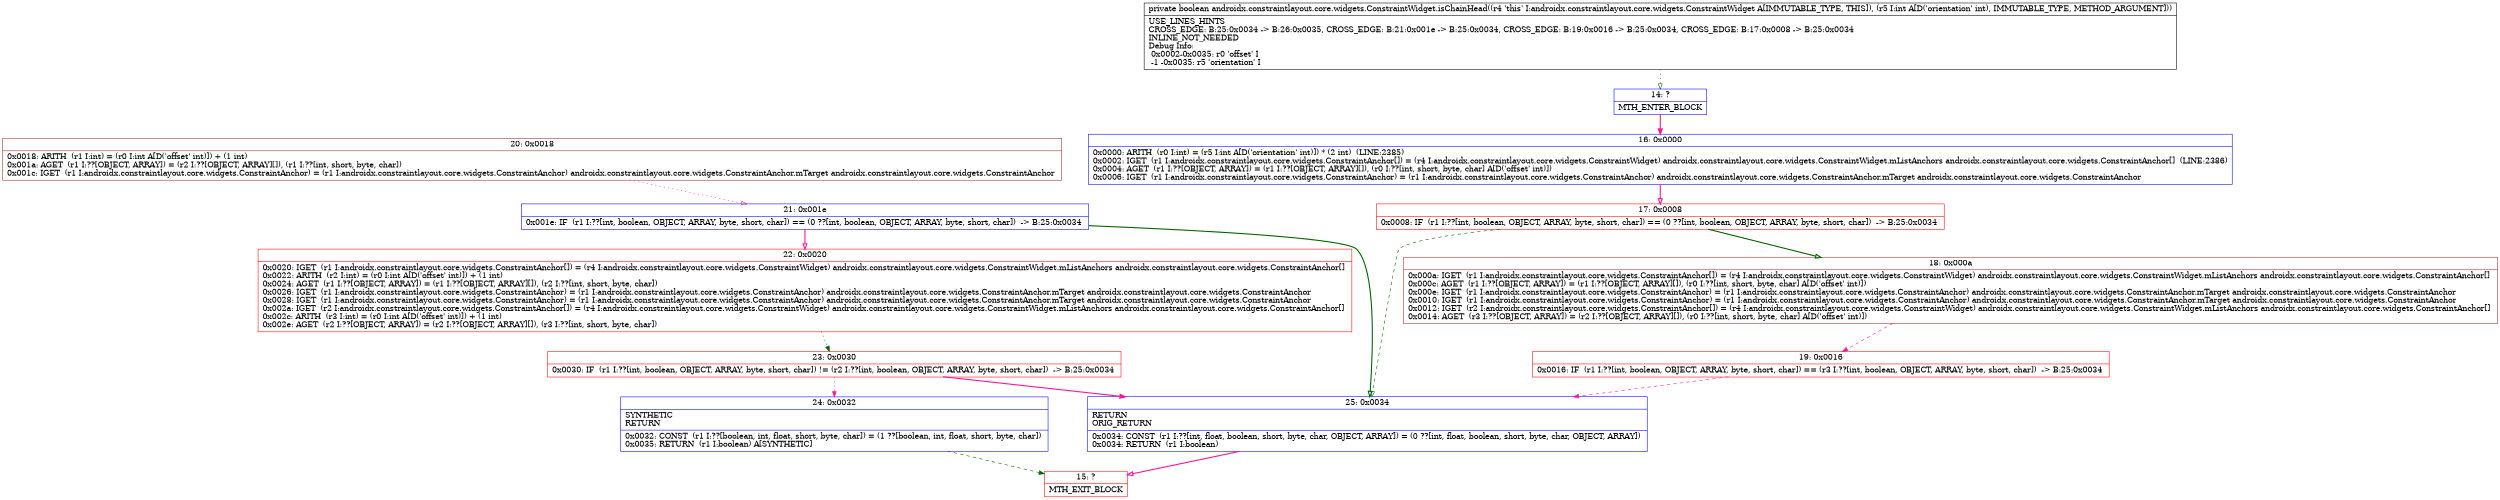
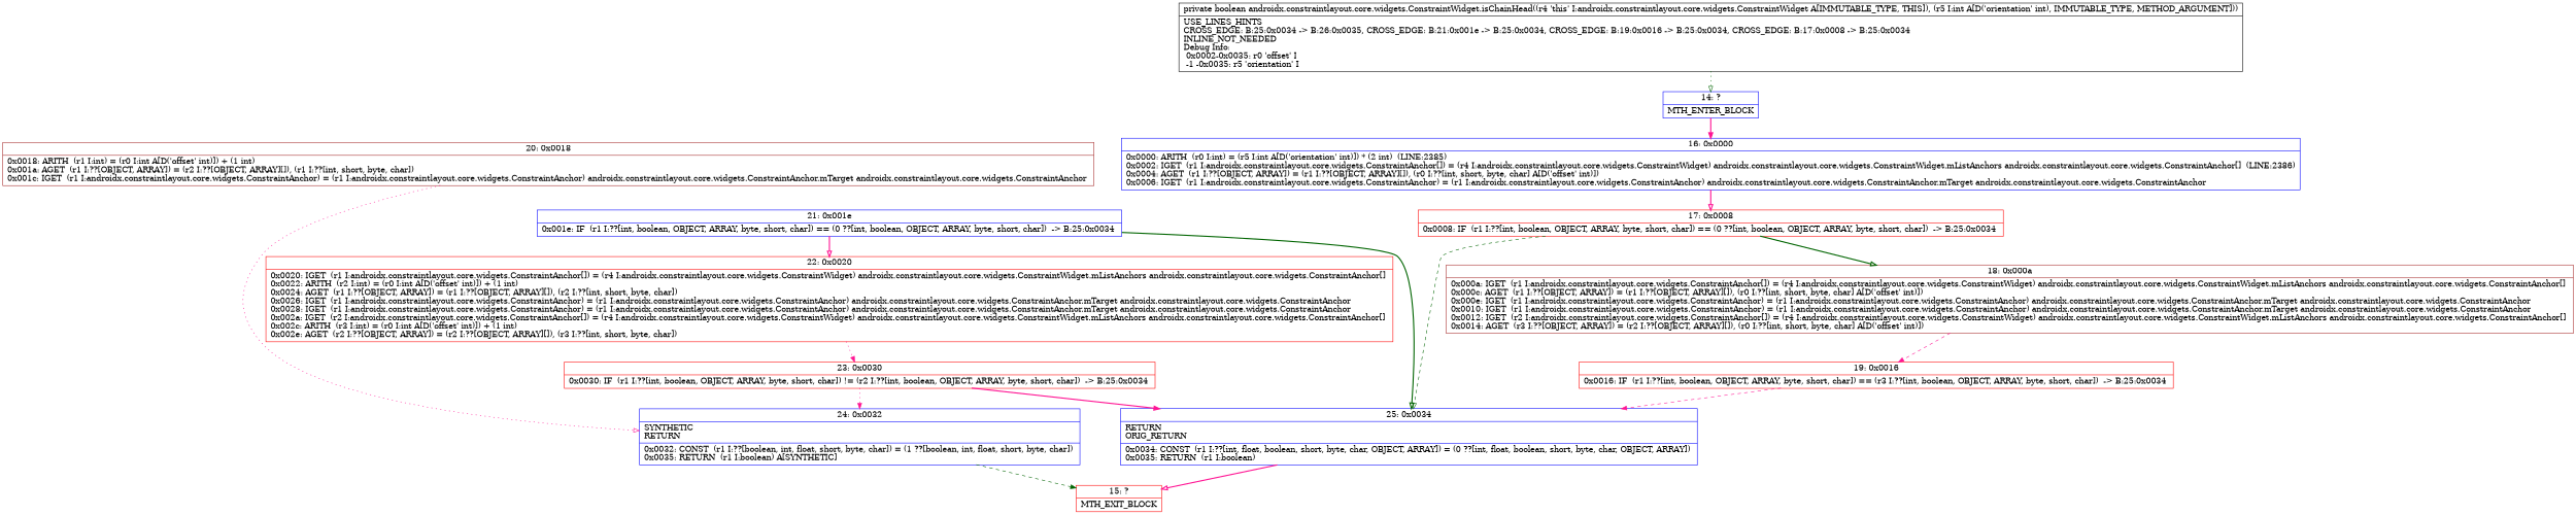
  digraph {
    node [color=blue shape=record]
    edge [arrowhead=onormal color=deeppink style=bold]
    n1 [label="{14\:\ ?|MTH_ENTER_BLOCK\l}"]
    n2 [label="{16\:\ 0x0000|0x0000: ARITH  (r0 I:int) = (r5 I:int A[D('orientation' int)]) * (2 int)  (LINE:2385)\l0x0002: IGET  (r1 I:androidx.constraintlayout.core.widgets.ConstraintAnchor[]) = (r4 I:androidx.constraintlayout.core.widgets.ConstraintWidget) androidx.constraintlayout.core.widgets.ConstraintWidget.mListAnchors androidx.constraintlayout.core.widgets.ConstraintAnchor[]  (LINE:2386)\l0x0004: AGET  (r1 I:??[OBJECT, ARRAY]) = (r1 I:??[OBJECT, ARRAY][]), (r0 I:??[int, short, byte, char] A[D('offset' int)]) \l0x0006: IGET  (r1 I:androidx.constraintlayout.core.widgets.ConstraintAnchor) = (r1 I:androidx.constraintlayout.core.widgets.ConstraintAnchor) androidx.constraintlayout.core.widgets.ConstraintAnchor.mTarget androidx.constraintlayout.core.widgets.ConstraintAnchor \l}"]
    n3 [color=red label="{17\:\ 0x0008|0x0008: IF  (r1 I:??[int, boolean, OBJECT, ARRAY, byte, short, char]) == (0 ??[int, boolean, OBJECT, ARRAY, byte, short, char])  \-\> B:25:0x0034 \l}"]
    n4 [color=brown label="{18\:\ 0x000a|0x000a: IGET  (r1 I:androidx.constraintlayout.core.widgets.ConstraintAnchor[]) = (r4 I:androidx.constraintlayout.core.widgets.ConstraintWidget) androidx.constraintlayout.core.widgets.ConstraintWidget.mListAnchors androidx.constraintlayout.core.widgets.ConstraintAnchor[] \l0x000c: AGET  (r1 I:??[OBJECT, ARRAY]) = (r1 I:??[OBJECT, ARRAY][]), (r0 I:??[int, short, byte, char] A[D('offset' int)]) \l0x000e: IGET  (r1 I:androidx.constraintlayout.core.widgets.ConstraintAnchor) = (r1 I:androidx.constraintlayout.core.widgets.ConstraintAnchor) androidx.constraintlayout.core.widgets.ConstraintAnchor.mTarget androidx.constraintlayout.core.widgets.ConstraintAnchor \l0x0010: IGET  (r1 I:androidx.constraintlayout.core.widgets.ConstraintAnchor) = (r1 I:androidx.constraintlayout.core.widgets.ConstraintAnchor) androidx.constraintlayout.core.widgets.ConstraintAnchor.mTarget androidx.constraintlayout.core.widgets.ConstraintAnchor \l0x0012: IGET  (r2 I:androidx.constraintlayout.core.widgets.ConstraintAnchor[]) = (r4 I:androidx.constraintlayout.core.widgets.ConstraintWidget) androidx.constraintlayout.core.widgets.ConstraintWidget.mListAnchors androidx.constraintlayout.core.widgets.ConstraintAnchor[] \l0x0014: AGET  (r3 I:??[OBJECT, ARRAY]) = (r2 I:??[OBJECT, ARRAY][]), (r0 I:??[int, short, byte, char] A[D('offset' int)]) \l}"]
-   n5 [label="{25\:\ 0x0034|RETURN\lORIG_RETURN\l|0x0034: CONST  (r1 I:??[int, float, boolean, short, byte, char, OBJECT, ARRAY]) = (0 ??[int, float, boolean, short, byte, char, OBJECT, ARRAY]) \l0x0034: RETURN  (r1 I:boolean) \l}"]
+   n5 [label="{25\:\ 0x0034|RETURN\lORIG_RETURN\l|0x0034: CONST  (r1 I:??[int, float, boolean, short, byte, char, OBJECT, ARRAY]) = (0 ??[int, float, boolean, short, byte, char, OBJECT, ARRAY]) \l0x0035: RETURN  (r1 I:boolean) \l}"]
    n6 [color=red label="{19\:\ 0x0016|0x0016: IF  (r1 I:??[int, boolean, OBJECT, ARRAY, byte, short, char]) == (r3 I:??[int, boolean, OBJECT, ARRAY, byte, short, char])  \-\> B:25:0x0034 \l}"]
    n7 [color=red label="{15\:\ ?|MTH_EXIT_BLOCK\l}"]
    n8 [color=brown label="{20\:\ 0x0018|0x0018: ARITH  (r1 I:int) = (r0 I:int A[D('offset' int)]) + (1 int) \l0x001a: AGET  (r1 I:??[OBJECT, ARRAY]) = (r2 I:??[OBJECT, ARRAY][]), (r1 I:??[int, short, byte, char]) \l0x001c: IGET  (r1 I:androidx.constraintlayout.core.widgets.ConstraintAnchor) = (r1 I:androidx.constraintlayout.core.widgets.ConstraintAnchor) androidx.constraintlayout.core.widgets.ConstraintAnchor.mTarget androidx.constraintlayout.core.widgets.ConstraintAnchor \l}"]
    n9 [label="{21\:\ 0x001e|0x001e: IF  (r1 I:??[int, boolean, OBJECT, ARRAY, byte, short, char]) == (0 ??[int, boolean, OBJECT, ARRAY, byte, short, char])  \-\> B:25:0x0034 \l}"]
    n10 [color=red label="{22\:\ 0x0020|0x0020: IGET  (r1 I:androidx.constraintlayout.core.widgets.ConstraintAnchor[]) = (r4 I:androidx.constraintlayout.core.widgets.ConstraintWidget) androidx.constraintlayout.core.widgets.ConstraintWidget.mListAnchors androidx.constraintlayout.core.widgets.ConstraintAnchor[] \l0x0022: ARITH  (r2 I:int) = (r0 I:int A[D('offset' int)]) + (1 int) \l0x0024: AGET  (r1 I:??[OBJECT, ARRAY]) = (r1 I:??[OBJECT, ARRAY][]), (r2 I:??[int, short, byte, char]) \l0x0026: IGET  (r1 I:androidx.constraintlayout.core.widgets.ConstraintAnchor) = (r1 I:androidx.constraintlayout.core.widgets.ConstraintAnchor) androidx.constraintlayout.core.widgets.ConstraintAnchor.mTarget androidx.constraintlayout.core.widgets.ConstraintAnchor \l0x0028: IGET  (r1 I:androidx.constraintlayout.core.widgets.ConstraintAnchor) = (r1 I:androidx.constraintlayout.core.widgets.ConstraintAnchor) androidx.constraintlayout.core.widgets.ConstraintAnchor.mTarget androidx.constraintlayout.core.widgets.ConstraintAnchor \l0x002a: IGET  (r2 I:androidx.constraintlayout.core.widgets.ConstraintAnchor[]) = (r4 I:androidx.constraintlayout.core.widgets.ConstraintWidget) androidx.constraintlayout.core.widgets.ConstraintWidget.mListAnchors androidx.constraintlayout.core.widgets.ConstraintAnchor[] \l0x002c: ARITH  (r3 I:int) = (r0 I:int A[D('offset' int)]) + (1 int) \l0x002e: AGET  (r2 I:??[OBJECT, ARRAY]) = (r2 I:??[OBJECT, ARRAY][]), (r3 I:??[int, short, byte, char]) \l}"]
    n11 [color=red label="{23\:\ 0x0030|0x0030: IF  (r1 I:??[int, boolean, OBJECT, ARRAY, byte, short, char]) != (r2 I:??[int, boolean, OBJECT, ARRAY, byte, short, char])  \-\> B:25:0x0034 \l}"]
    n12 [label="{24\:\ 0x0032|SYNTHETIC\lRETURN\l|0x0032: CONST  (r1 I:??[boolean, int, float, short, byte, char]) = (1 ??[boolean, int, float, short, byte, char]) \l0x0035: RETURN  (r1 I:boolean) A[SYNTHETIC]\l}"]
    n13 [color=black label="{private boolean androidx.constraintlayout.core.widgets.ConstraintWidget.isChainHead((r4 'this' I:androidx.constraintlayout.core.widgets.ConstraintWidget A[IMMUTABLE_TYPE, THIS]), (r5 I:int A[D('orientation' int), IMMUTABLE_TYPE, METHOD_ARGUMENT]))  | USE_LINES_HINTS\lCROSS_EDGE: B:25:0x0034 \-\> B:26:0x0035, CROSS_EDGE: B:21:0x001e \-\> B:25:0x0034, CROSS_EDGE: B:19:0x0016 \-\> B:25:0x0034, CROSS_EDGE: B:17:0x0008 \-\> B:25:0x0034\lINLINE_NOT_NEEDED\lDebug Info:\l  0x0002\-0x0035: r0 'offset' I\l  \-1 \-0x0035: r5 'orientation' I\l}"]
    n1 -> n2 [arrowhead=normal]
    n2 -> n3
    n3 -> n4 [color=darkgreen]
    n3 -> n5 [color=darkgreen style=dashed]
    n4 -> n6 [arrowhead=normal style=dashed]
    n5 -> n7
    n6 -> n5 [arrowhead=normal style=dashed]
-   n8 -> n9 [style=dotted]
+   n8 -> n12 [style=dotted]
    n9 -> n5 [color=darkgreen]
    n9 -> n10
-   n10 -> n11 [arrowhead=normal color=darkgreen style=dotted]
+   n10 -> n11 [arrowhead=normal style=dotted]
    n11 -> n5 [arrowhead=normal]
    n11 -> n12 [arrowhead=normal style=dotted]
    n12 -> n7 [arrowhead=normal color=darkgreen style=dashed]
    n13 -> n1 [color=darkgreen style=dotted]
  }
